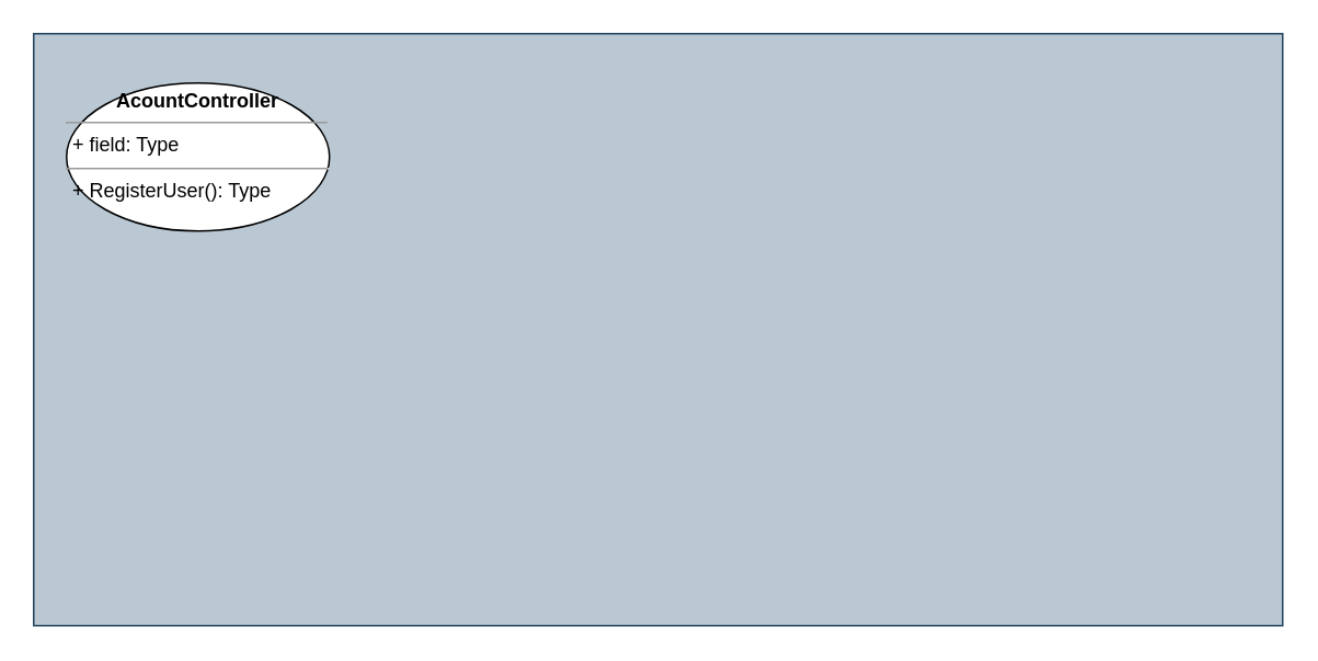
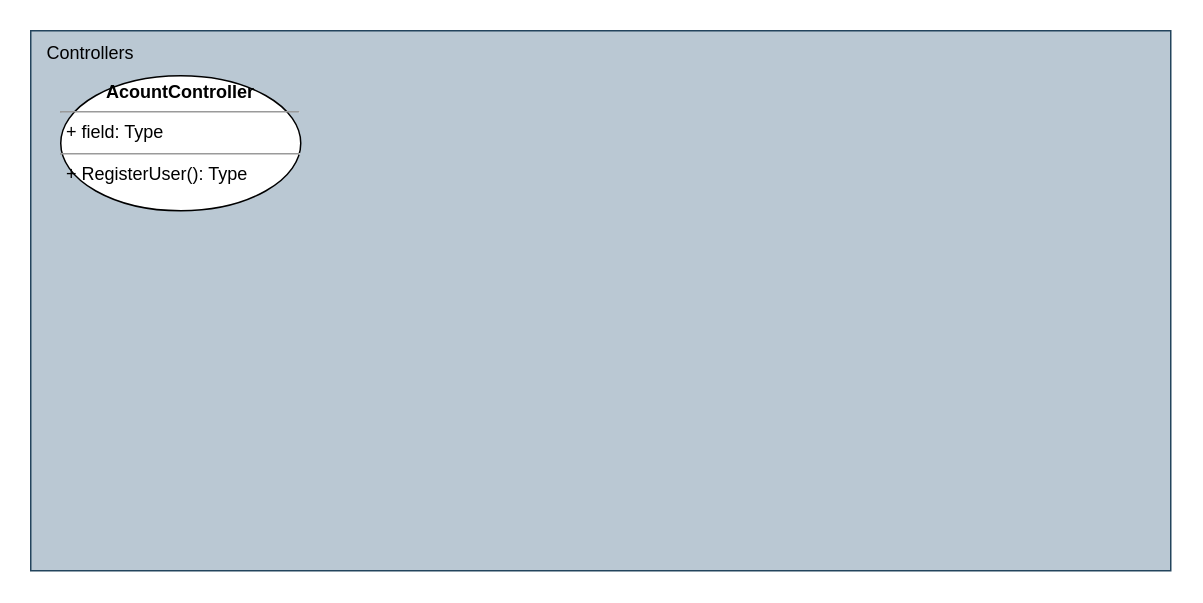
  <mxCell id="0" />
  <mxCell id="1" parent="0" />
  <mxCell id="2" value="" style="rounded=0;whiteSpace=wrap;html=1;fillColor=#bac8d3;strokeColor=#23445d;" vertex="1" parent="1"><mxGeometry x="20" y="20" width="760" height="360" as="geometry" /></mxCell>
+ <mxCell id="3" value="Controllers" style="text;html=1;strokeColor=none;fillColor=none;align=center;verticalAlign=middle;whiteSpace=wrap;rounded=0;" vertex="1" parent="1"><mxGeometry x="20" y="20" width="80" height="30" as="geometry" /></mxCell>
  <mxCell id="4" value="&lt;p style=&quot;margin:0px;margin-top:4px;text-align:center;&quot;&gt;&lt;b&gt;AcountController&lt;/b&gt;&lt;/p&gt;&lt;hr size=&quot;1&quot;&gt;&lt;p style=&quot;margin:0px;margin-left:4px;&quot;&gt;+ field: Type&lt;/p&gt;&lt;hr size=&quot;1&quot;&gt;&lt;p style=&quot;margin:0px;margin-left:4px;&quot;&gt;+ RegisterUser(): Type&lt;/p&gt;" style="ellipse;verticalAlign=top;align=left;overflow=fill;fontSize=12;fontFamily=Helvetica;html=1;whiteSpace=wrap;" vertex="1" parent="1"><mxGeometry x="40" y="50" width="160" height="90" as="geometry" /></mxCell>
